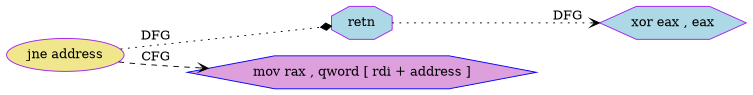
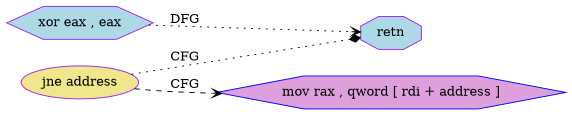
  digraph {
    rankdir=LR
    node [color=purple fillcolor=lightblue shape=hexagon style=filled]
    edge [arrowhead=vee style=dotted]
    n1 [label="xor eax , eax"]
    n2 [label=retn shape=octagon]
    n3 [fillcolor=khaki label="jne address" shape=ellipse]
    n4 [color=blue fillcolor=plum label="mov rax , qword [ rdi + address ]"]
-   n2 -> n1 [label=DFG]
-   n3 -> n2 [arrowhead=diamond label=DFG]
+   n1 -> n2 [label=DFG]
+   n3 -> n2 [arrowhead=diamond label=CFG]
    n3 -> n4 [label=CFG style=dashed]
  }
